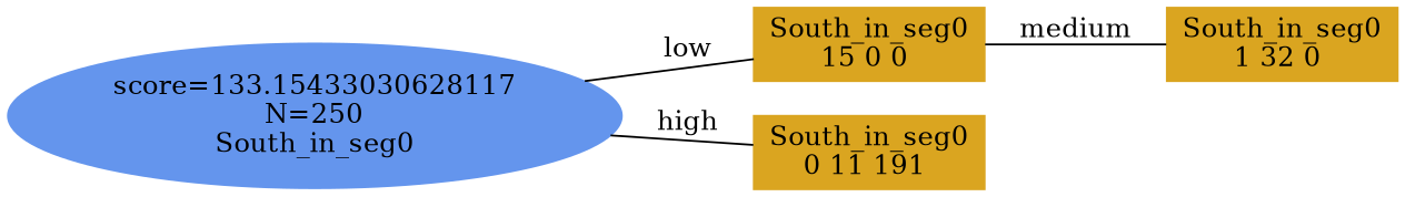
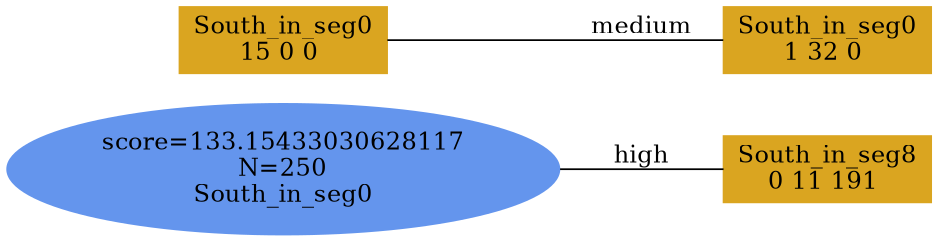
  digraph {
    rankdir=LR
    node [color=goldenrod shape=box style=filled]
    edge [dir=none]
    n1 [color=cornflowerblue label="score=133.15433030628117\nN=250\nSouth_in_seg0" shape=ellipse]
    n2 [label="South_in_seg0\n15 0 0 "]
    n3 [label="South_in_seg0\n1 32 0 "]
-   n4 [label="South_in_seg0\n0 11 191 "]
+   n4 [label="South_in_seg8\n0 11 191 "]
    subgraph sub_1 {
      rank=same
      n1
    }
    subgraph sub_2 {
      rank=same
      n2
    }
    subgraph sub_3 {
      rank=same
      n3
    }
    subgraph sub_4 {
      rank=same
      n4
    }
-   n1 -> n2 [label=low]
    n1 -> n4 [label=high]
    n2 -> n3 [label=medium]
  }
